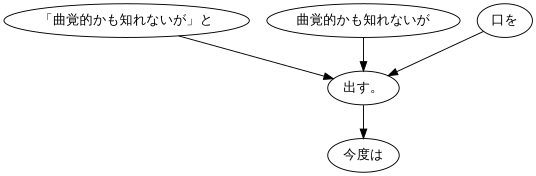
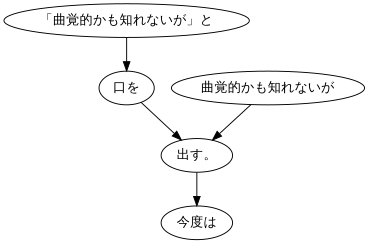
  digraph {
    fontname=Roboto
    node [fontname=Roboto]
    edge [fontname=Roboto]
    n1 [label="「曲覚的かも知れないが」と"]
    n2 [label="出す。"]
    n3 [label="今度は"]
    n4 [label="曲覚的かも知れないが"]
    n5 [label="口を"]
-   n1 -> n2
+   n1 -> n5
    n2 -> n3
    n4 -> n2
    n5 -> n2
  }
